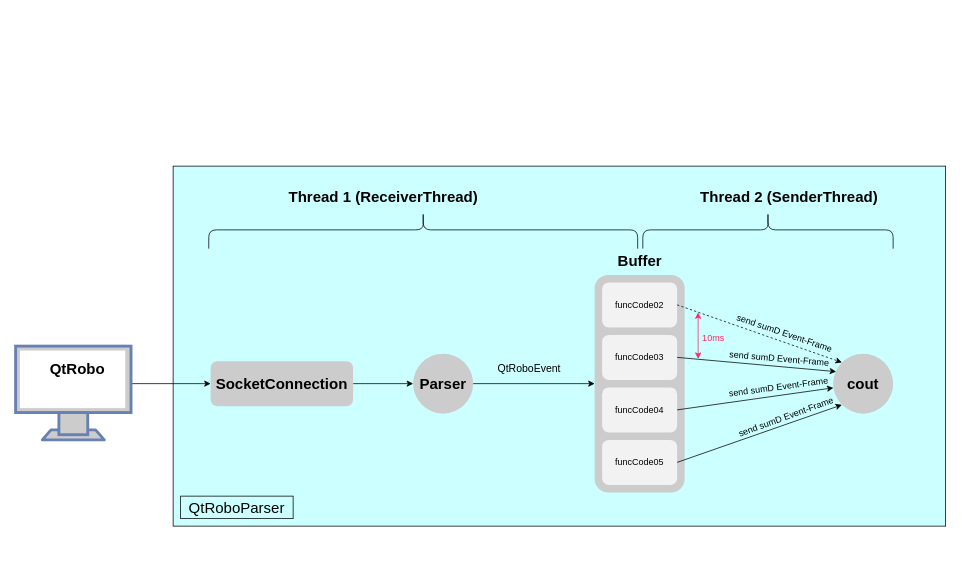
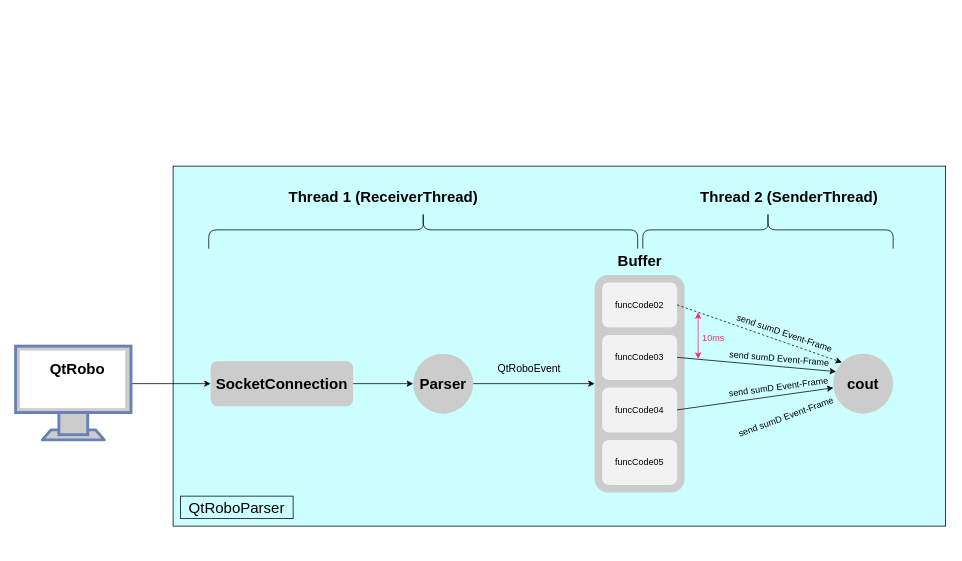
  <mxCell id="0" />
  <mxCell id="1" parent="0" />
  <mxCell id="2" value="" style="rounded=0;whiteSpace=wrap;html=1;fontSize=20;fillColor=#CCFFFF;" vertex="1" parent="1"><mxGeometry x="230" y="221" width="1030" height="480" as="geometry" /></mxCell>
  <mxCell id="3" value="" style="group" parent="1" vertex="1" connectable="0"><mxGeometry x="792" y="366" width="120" height="360" as="geometry" /></mxCell>
  <mxCell id="4" value="" style="rounded=1;whiteSpace=wrap;html=1;fontColor=#333333;strokeColor=none;fillColor=#CCCCCC;" parent="3" vertex="1"><mxGeometry width="120" height="290" as="geometry" /></mxCell>
  <mxCell id="5" value="funcCode02" style="rounded=1;whiteSpace=wrap;html=1;strokeColor=none;fillColor=#F2F2F2;" parent="3" vertex="1"><mxGeometry x="10" y="10" width="100" height="60" as="geometry" /></mxCell>
  <mxCell id="6" value="&lt;span&gt;funcCode03&lt;/span&gt;" style="rounded=1;whiteSpace=wrap;html=1;strokeColor=none;fillColor=#F2F2F2;" parent="3" vertex="1"><mxGeometry x="10" y="80" width="100" height="60" as="geometry" /></mxCell>
  <mxCell id="7" value="&lt;span&gt;funcCode04&lt;/span&gt;" style="rounded=1;whiteSpace=wrap;html=1;strokeColor=none;fillColor=#F2F2F2;" parent="3" vertex="1"><mxGeometry x="10" y="150" width="100" height="60" as="geometry" /></mxCell>
  <mxCell id="8" value="&lt;span&gt;funcCode05&lt;/span&gt;" style="rounded=1;whiteSpace=wrap;html=1;strokeColor=none;fillColor=#F2F2F2;" parent="3" vertex="1"><mxGeometry x="10" y="220" width="100" height="60" as="geometry" /></mxCell>
  <mxCell id="9" value="&lt;b&gt;&lt;font style=&quot;font-size: 20px&quot;&gt;Buffer&lt;/font&gt;&lt;/b&gt;" style="text;html=1;align=center;verticalAlign=middle;resizable=0;points=[];autosize=1;" parent="1" vertex="1"><mxGeometry x="817" y="336" width="70" height="20" as="geometry" /></mxCell>
  <mxCell id="10" style="edgeStyle=none;rounded=0;orthogonalLoop=1;jettySize=auto;html=1;exitX=1;exitY=0.5;exitDx=0;exitDy=0;entryX=0;entryY=0.5;entryDx=0;entryDy=0;" parent="1" source="11" target="4" edge="1"><mxGeometry relative="1" as="geometry" /></mxCell>
  <mxCell id="11" value="&lt;b&gt;&lt;font style=&quot;font-size: 20px&quot;&gt;Parser&lt;/font&gt;&lt;/b&gt;" style="ellipse;whiteSpace=wrap;html=1;aspect=fixed;strokeColor=none;fillColor=#CCCCCC;" parent="1" vertex="1"><mxGeometry x="550" y="471" width="80" height="80" as="geometry" /></mxCell>
  <mxCell id="12" style="edgeStyle=orthogonalEdgeStyle;rounded=0;orthogonalLoop=1;jettySize=auto;html=1;exitX=1;exitY=0.5;exitDx=0;exitDy=0;exitPerimeter=0;entryX=0;entryY=0.5;entryDx=0;entryDy=0;" parent="1" source="13" target="32" edge="1"><mxGeometry relative="1" as="geometry"><Array as="points"><mxPoint x="270" y="511" /><mxPoint x="270" y="511" /></Array></mxGeometry></mxCell>
  <mxCell id="13" value="" style="fontColor=#0066CC;verticalAlign=top;verticalLabelPosition=bottom;labelPosition=center;align=center;html=1;outlineConnect=0;fillColor=#CCCCCC;strokeColor=#6881B3;gradientColor=none;gradientDirection=north;strokeWidth=2;shape=mxgraph.networks.monitor;" parent="1" vertex="1"><mxGeometry x="20" y="461" width="153.85" height="125" as="geometry" /></mxCell>
  <mxCell id="14" value="&lt;font style=&quot;font-size: 20px&quot;&gt;&lt;b&gt;QtRobo&lt;/b&gt;&lt;/font&gt;" style="text;html=1;align=center;verticalAlign=middle;resizable=0;points=[];autosize=1;" parent="1" vertex="1"><mxGeometry x="56.92" y="481" width="90" height="20" as="geometry" /></mxCell>
  <mxCell id="15" value="&lt;font style=&quot;font-size: 14px&quot;&gt;QtRoboEvent&lt;/font&gt;" style="text;html=1;strokeColor=none;fillColor=none;align=center;verticalAlign=middle;whiteSpace=wrap;rounded=0;" parent="1" vertex="1"><mxGeometry x="660" y="481" width="90" height="20" as="geometry" /></mxCell>
  <mxCell id="16" value="&lt;b&gt;&lt;font style=&quot;font-size: 20px&quot;&gt;cout&lt;/font&gt;&lt;/b&gt;" style="ellipse;whiteSpace=wrap;html=1;aspect=fixed;strokeColor=none;fillColor=#CCCCCC;" parent="1" vertex="1"><mxGeometry x="1110" y="471" width="80" height="80" as="geometry" /></mxCell>
  <mxCell id="17" style="rounded=0;orthogonalLoop=1;jettySize=auto;html=1;exitX=1;exitY=0.5;exitDx=0;exitDy=0;entryX=0.05;entryY=0.3;entryDx=0;entryDy=0;entryPerimeter=0;" parent="1" source="6" target="16" edge="1"><mxGeometry relative="1" as="geometry" /></mxCell>
  <mxCell id="18" style="edgeStyle=none;rounded=0;orthogonalLoop=1;jettySize=auto;html=1;exitX=1;exitY=0.5;exitDx=0;exitDy=0;" parent="1" source="7" target="16" edge="1"><mxGeometry relative="1" as="geometry" /></mxCell>
- <mxCell id="19" style="edgeStyle=none;rounded=0;orthogonalLoop=1;jettySize=auto;html=1;exitX=1;exitY=0.5;exitDx=0;exitDy=0;entryX=0;entryY=1;entryDx=0;entryDy=0;" parent="1" source="8" target="16" edge="1"><mxGeometry relative="1" as="geometry" /></mxCell>
  <mxCell id="20" style="edgeStyle=none;rounded=0;orthogonalLoop=1;jettySize=auto;html=1;exitX=1;exitY=0.5;exitDx=0;exitDy=0;entryX=0;entryY=0;entryDx=0;entryDy=0;dashed=1;" parent="1" source="5" target="16" edge="1"><mxGeometry relative="1" as="geometry" /></mxCell>
  <mxCell id="21" value="send sumD Event-Frame" style="text;html=1;align=center;verticalAlign=middle;resizable=0;points=[];autosize=1;rotation=18.7;" parent="1" vertex="1"><mxGeometry x="970" y="434" width="150" height="20" as="geometry" /></mxCell>
  <mxCell id="22" value="send sumD Event-Frame" style="text;html=1;align=center;verticalAlign=middle;resizable=0;points=[];autosize=1;rotation=5;" parent="1" vertex="1"><mxGeometry x="963" y="468" width="150" height="20" as="geometry" /></mxCell>
  <mxCell id="23" value="send sumD Event-Frame" style="text;html=1;align=center;verticalAlign=middle;resizable=0;points=[];autosize=1;rotation=-7.6;" parent="1" vertex="1"><mxGeometry x="962" y="506" width="150" height="20" as="geometry" /></mxCell>
  <mxCell id="24" value="send sumD Event-Frame" style="text;html=1;align=center;verticalAlign=middle;resizable=0;points=[];autosize=1;rotation=-20;" parent="1" vertex="1"><mxGeometry x="972" y="546" width="150" height="20" as="geometry" /></mxCell>
  <mxCell id="25" value="" style="endArrow=classic;startArrow=classic;html=1;strokeColor=#FF2667;" parent="1" edge="1"><mxGeometry width="50" height="50" relative="1" as="geometry"><mxPoint x="930" y="478" as="sourcePoint" /><mxPoint x="930" y="416" as="targetPoint" /></mxGeometry></mxCell>
  <mxCell id="26" value="&lt;font color=&quot;#ff2667&quot;&gt;10ms&lt;/font&gt;" style="text;html=1;align=center;verticalAlign=middle;resizable=0;points=[];autosize=1;" parent="1" vertex="1"><mxGeometry x="930" y="441" width="40" height="20" as="geometry" /></mxCell>
  <mxCell id="27" value="" style="shape=curlyBracket;whiteSpace=wrap;html=1;rounded=1;fillColor=#CCCCCC;rotation=90;size=0.5;" parent="1" vertex="1"><mxGeometry x="538.44" y="20.06" width="50" height="571.88" as="geometry" /></mxCell>
  <mxCell id="28" value="" style="shape=curlyBracket;whiteSpace=wrap;html=1;rounded=1;fillColor=#CCCCCC;rotation=90;size=0.5;" parent="1" vertex="1"><mxGeometry x="998.13" y="139.13" width="50" height="333.75" as="geometry" /></mxCell>
  <mxCell id="29" value="&lt;b&gt;&lt;font style=&quot;font-size: 20px&quot;&gt;Thread 1 (ReceiverThread)&lt;/font&gt;&lt;/b&gt;" style="text;html=1;align=center;verticalAlign=middle;resizable=0;points=[];autosize=1;" parent="1" vertex="1"><mxGeometry x="375" y="251" width="270" height="20" as="geometry" /></mxCell>
  <mxCell id="30" value="&lt;b&gt;&lt;font style=&quot;font-size: 20px&quot;&gt;Thread 2 (SenderThread)&lt;/font&gt;&lt;/b&gt;" style="text;html=1;align=center;verticalAlign=middle;resizable=0;points=[];autosize=1;" parent="1" vertex="1"><mxGeometry x="926.25" y="251" width="250" height="20" as="geometry" /></mxCell>
  <mxCell id="31" style="edgeStyle=orthogonalEdgeStyle;rounded=0;orthogonalLoop=1;jettySize=auto;html=1;entryX=0;entryY=0.5;entryDx=0;entryDy=0;fontSize=20;" edge="1" parent="1" source="32" target="11"><mxGeometry relative="1" as="geometry" /></mxCell>
  <mxCell id="32" value="&lt;font style=&quot;font-size: 20px&quot;&gt;&lt;b&gt;SocketConnection&lt;/b&gt;&lt;/font&gt;" style="rounded=1;whiteSpace=wrap;html=1;fillColor=#CCCCCC;strokeColor=none;" vertex="1" parent="1"><mxGeometry x="280" y="481" width="190" height="60" as="geometry" /></mxCell>
  <mxCell id="33" value="QtRoboParser" style="text;html=1;strokeColor=default;fillColor=none;align=center;verticalAlign=middle;whiteSpace=wrap;rounded=0;fontSize=20;" vertex="1" parent="1"><mxGeometry x="240" y="661" width="150" height="30" as="geometry" /></mxCell>
